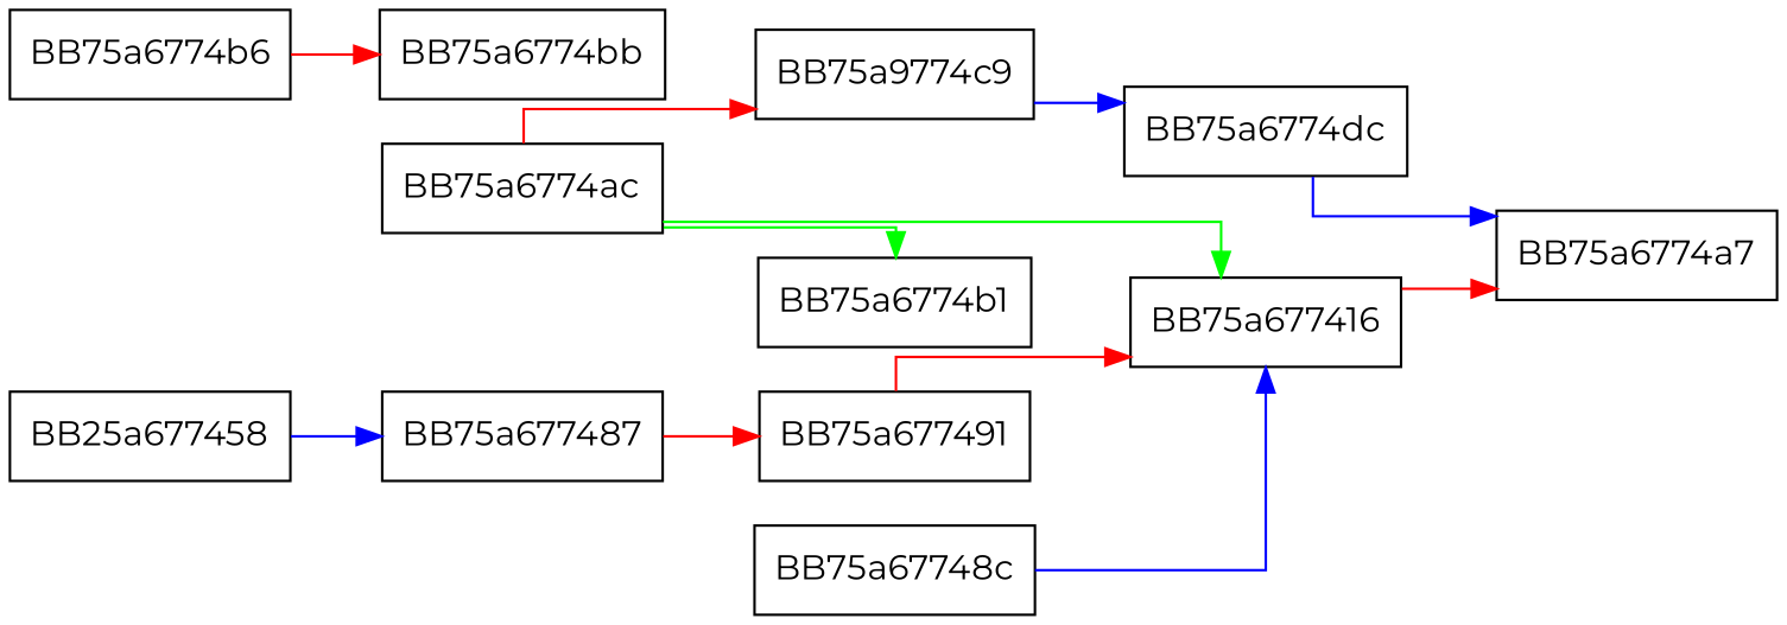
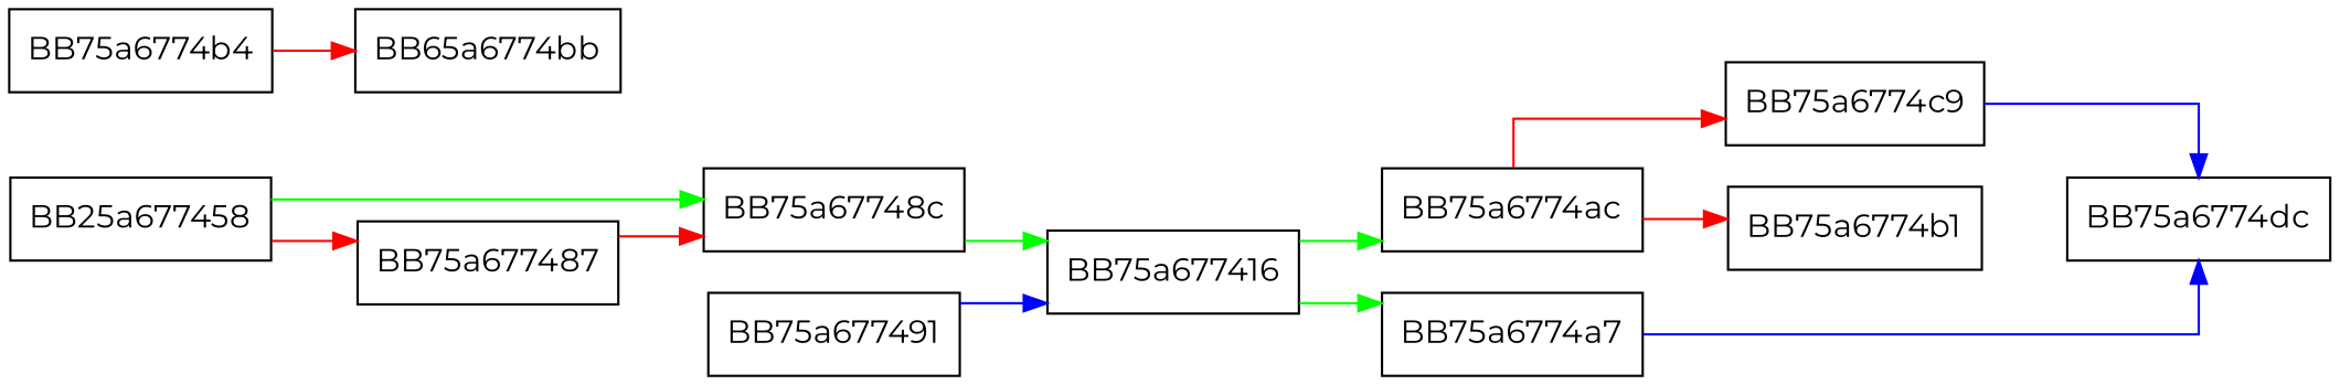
  digraph {
    fontname=Montserrat
    rankdir=LR
    splines=ortho
    node [fontname=Montserrat shape=box]
    edge [color=red fontname=Montserrat]
    n1 [label=BB25a677458]
    BB75a67748c
    BB75a677487
    n4 [label=BB75a677416]
    BB75a6774ac
    BB75a6774a7
    BB75a677491
-   BB75a6774c9 [label=BB75a9774c9]
+   BB75a6774c9
    BB75a6774b1
    BB75a6774dc
-   BB75a6774b6
-   BB75a6774bb
-   n1 -> BB75a677487 [color=blue]
-   BB75a67748c -> n4 [color=blue]
-   BB75a677487 -> BB75a677491
-   BB75a6774ac -> n4 [color=green]
-   n4 -> BB75a6774a7
+   BB75a6774b6 [label=BB75a6774b4]
+   BB75a6774bb [label=BB65a6774bb]
+   n1 -> BB75a67748c [color=green]
+   n1 -> BB75a677487
+   BB75a67748c -> n4 [color=green]
+   BB75a677487 -> BB75a67748c
+   n4 -> BB75a6774ac [color=green]
+   n4 -> BB75a6774a7 [color=green]
    BB75a6774ac -> BB75a6774c9
-   BB75a6774ac -> BB75a6774b1 [color=green]
-   BB75a6774dc -> BB75a6774a7 [color=blue]
-   BB75a677491 -> n4
+   BB75a6774ac -> BB75a6774b1
+   BB75a6774a7 -> BB75a6774dc [color=blue]
+   BB75a677491 -> n4 [color=blue]
    BB75a6774c9 -> BB75a6774dc [color=blue]
    BB75a6774b6 -> BB75a6774bb
  }
